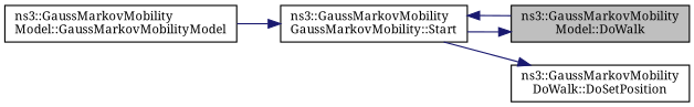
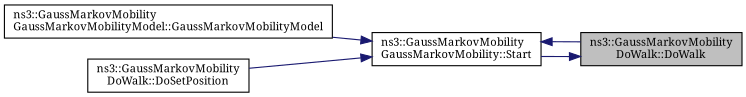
  digraph {
    fontname="Noto Serif"
    rankdir=RL
    node [color=black fillcolor=white fontname="Noto Serif" fontsize=10 shape=record style=filled]
    edge [color=midnightblue dir=back fontname="Noto Serif" fontsize=10 labelfontname=Helvetica labelfontsize=10 style=solid]
-   n1 [fillcolor=grey75 fontcolor=black height=0.2 label="ns3::GaussMarkovMobility\lModel::DoWalk" width=0.4]
+   n1 [fillcolor=grey75 fontcolor=black height=0.2 label="ns3::GaussMarkovMobility\lDoWalk::DoWalk" width=0.4]
    n2 [height=0.2 label="ns3::GaussMarkovMobility\lGaussMarkovMobility::Start" width=0.4]
-   n3 [height=0.2 label="ns3::GaussMarkovMobility\lModel::GaussMarkovMobilityModel" width=0.4]
+   n3 [height=0.2 label="ns3::GaussMarkovMobility\lGaussMarkovMobilityModel::GaussMarkovMobilityModel" width=0.4]
    n4 [height=0.2 label="ns3::GaussMarkovMobility\lDoWalk::DoSetPosition" width=0.4]
    n1 -> n2
    n2 -> n1
    n2 -> n3
-   n4 -> n2
+   n2 -> n4
  }
